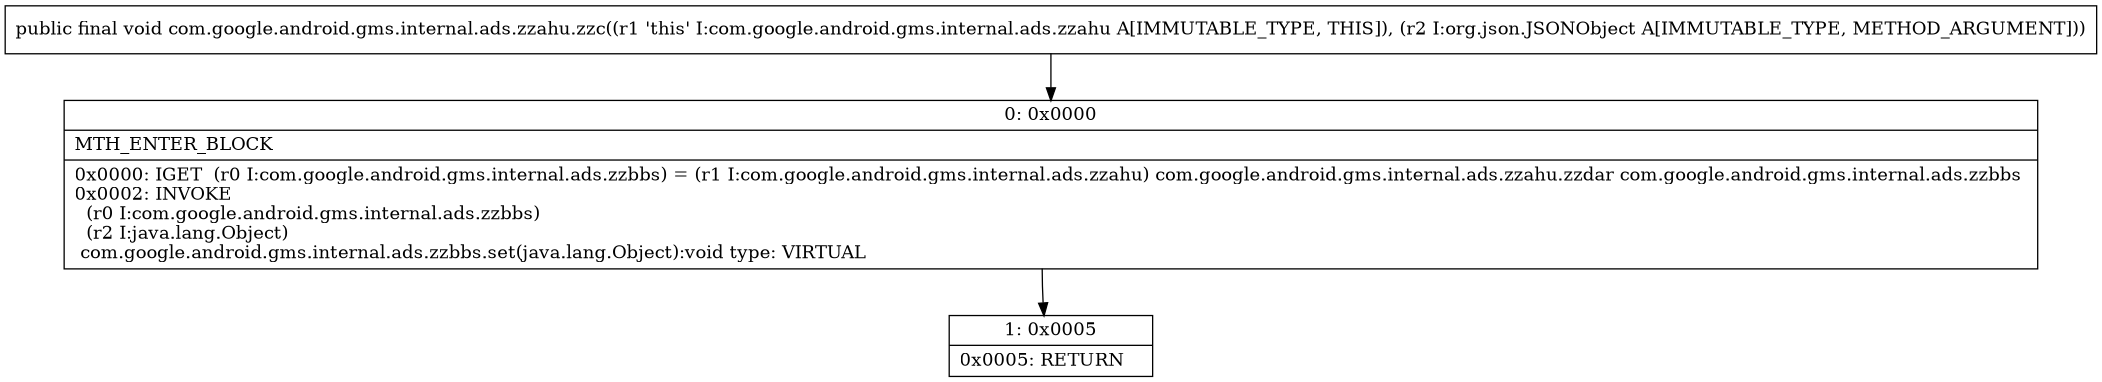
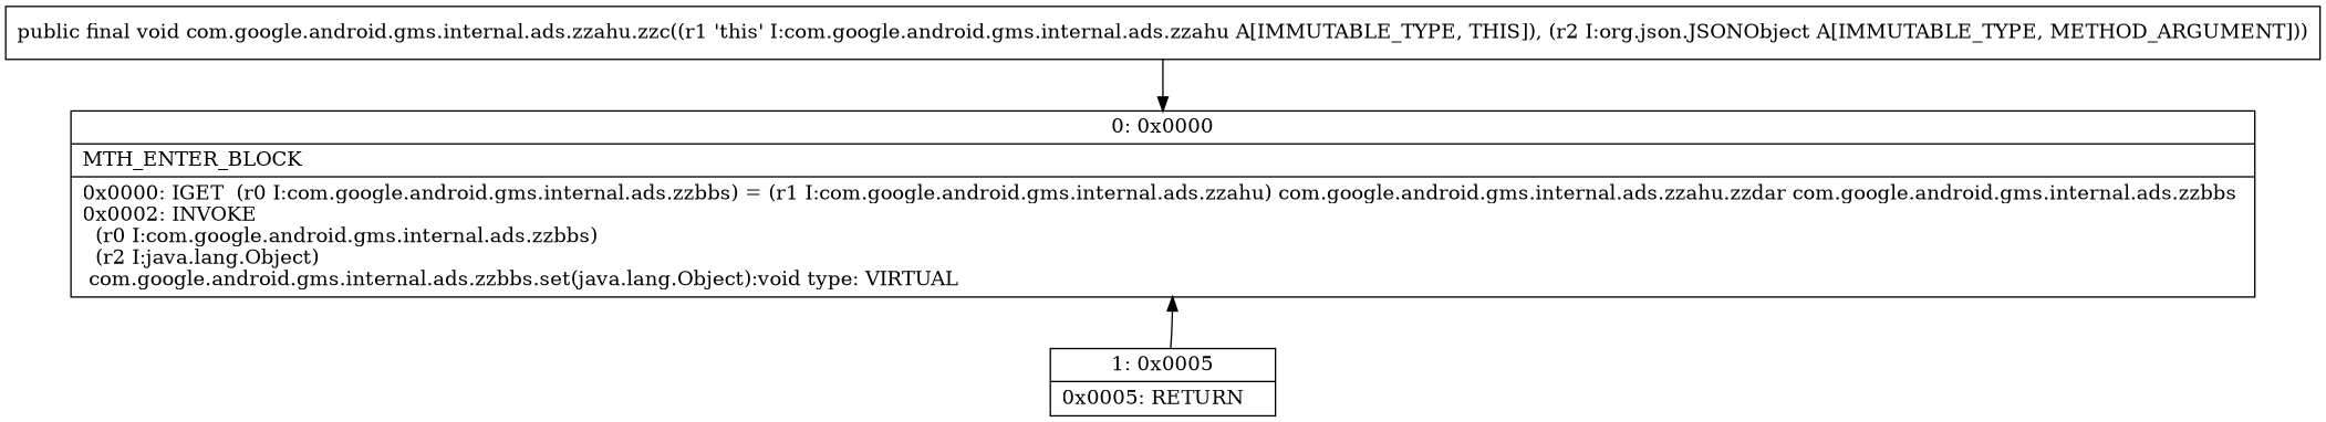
  digraph {
    node [shape=record]
    n1 [label="{0\:\ 0x0000|MTH_ENTER_BLOCK\l|0x0000: IGET  (r0 I:com.google.android.gms.internal.ads.zzbbs) = (r1 I:com.google.android.gms.internal.ads.zzahu) com.google.android.gms.internal.ads.zzahu.zzdar com.google.android.gms.internal.ads.zzbbs \l0x0002: INVOKE  \l  (r0 I:com.google.android.gms.internal.ads.zzbbs)\l  (r2 I:java.lang.Object)\l com.google.android.gms.internal.ads.zzbbs.set(java.lang.Object):void type: VIRTUAL \l}"]
    n2 [label="{1\:\ 0x0005|0x0005: RETURN   \l}"]
    n3 [label="{public final void com.google.android.gms.internal.ads.zzahu.zzc((r1 'this' I:com.google.android.gms.internal.ads.zzahu A[IMMUTABLE_TYPE, THIS]), (r2 I:org.json.JSONObject A[IMMUTABLE_TYPE, METHOD_ARGUMENT])) }"]
-   n1 -> n2
+   n2 -> n1
    n3 -> n1
  }
